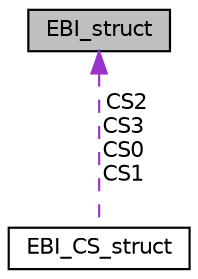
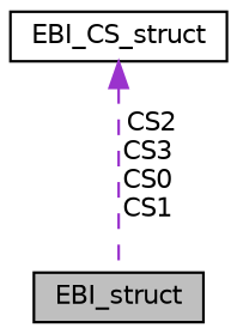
  digraph {
    node [color=black fontname=Helvetica fontsize=10 shape=record style=filled]
    n1 [fillcolor=grey75 fontcolor=black height=0.2 label=EBI_struct width=0.4]
    n2 [fillcolor=white height=0.2 label=EBI_CS_struct width=0.4]
-   n1 -> n2 [color=darkorchid3 dir=back fontname=Helvetica fontsize=10 label=" CS2\nCS3\nCS0\nCS1" labelfontname=Helvetica labelfontsize=10 style=dashed]
+   n2 -> n1 [color=darkorchid3 dir=back fontname=Helvetica fontsize=10 label=" CS2\nCS3\nCS0\nCS1" labelfontname=Helvetica labelfontsize=10 style=dashed]
  }
